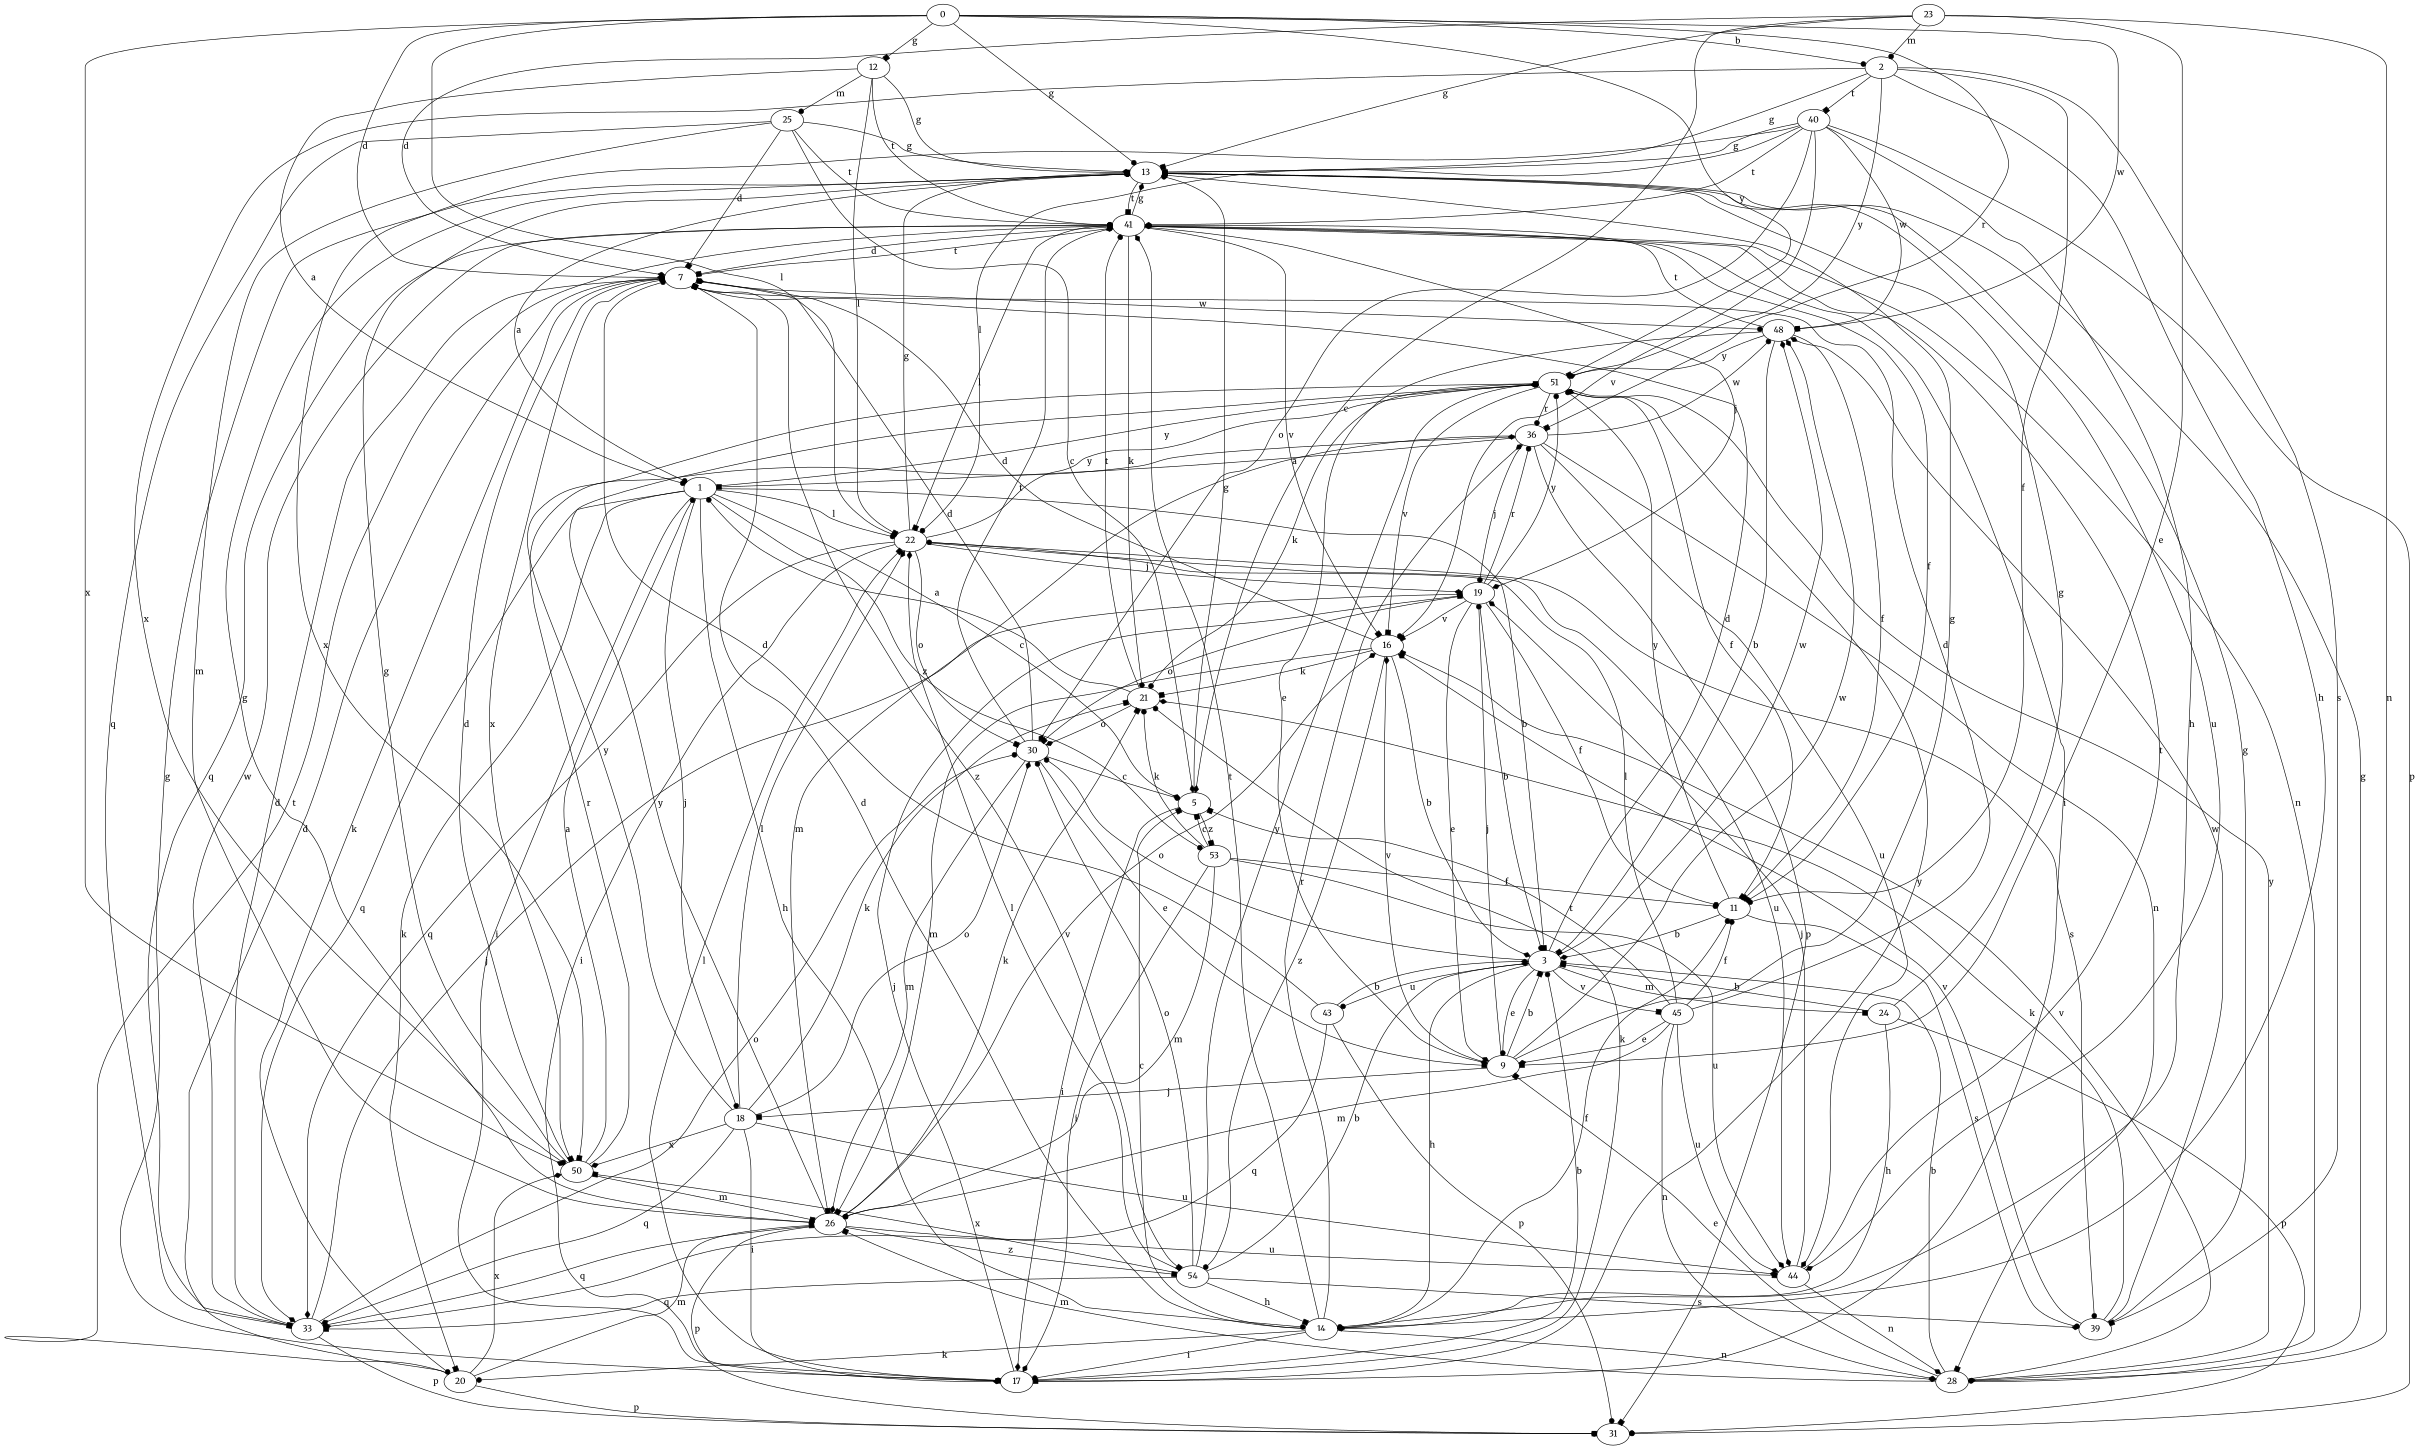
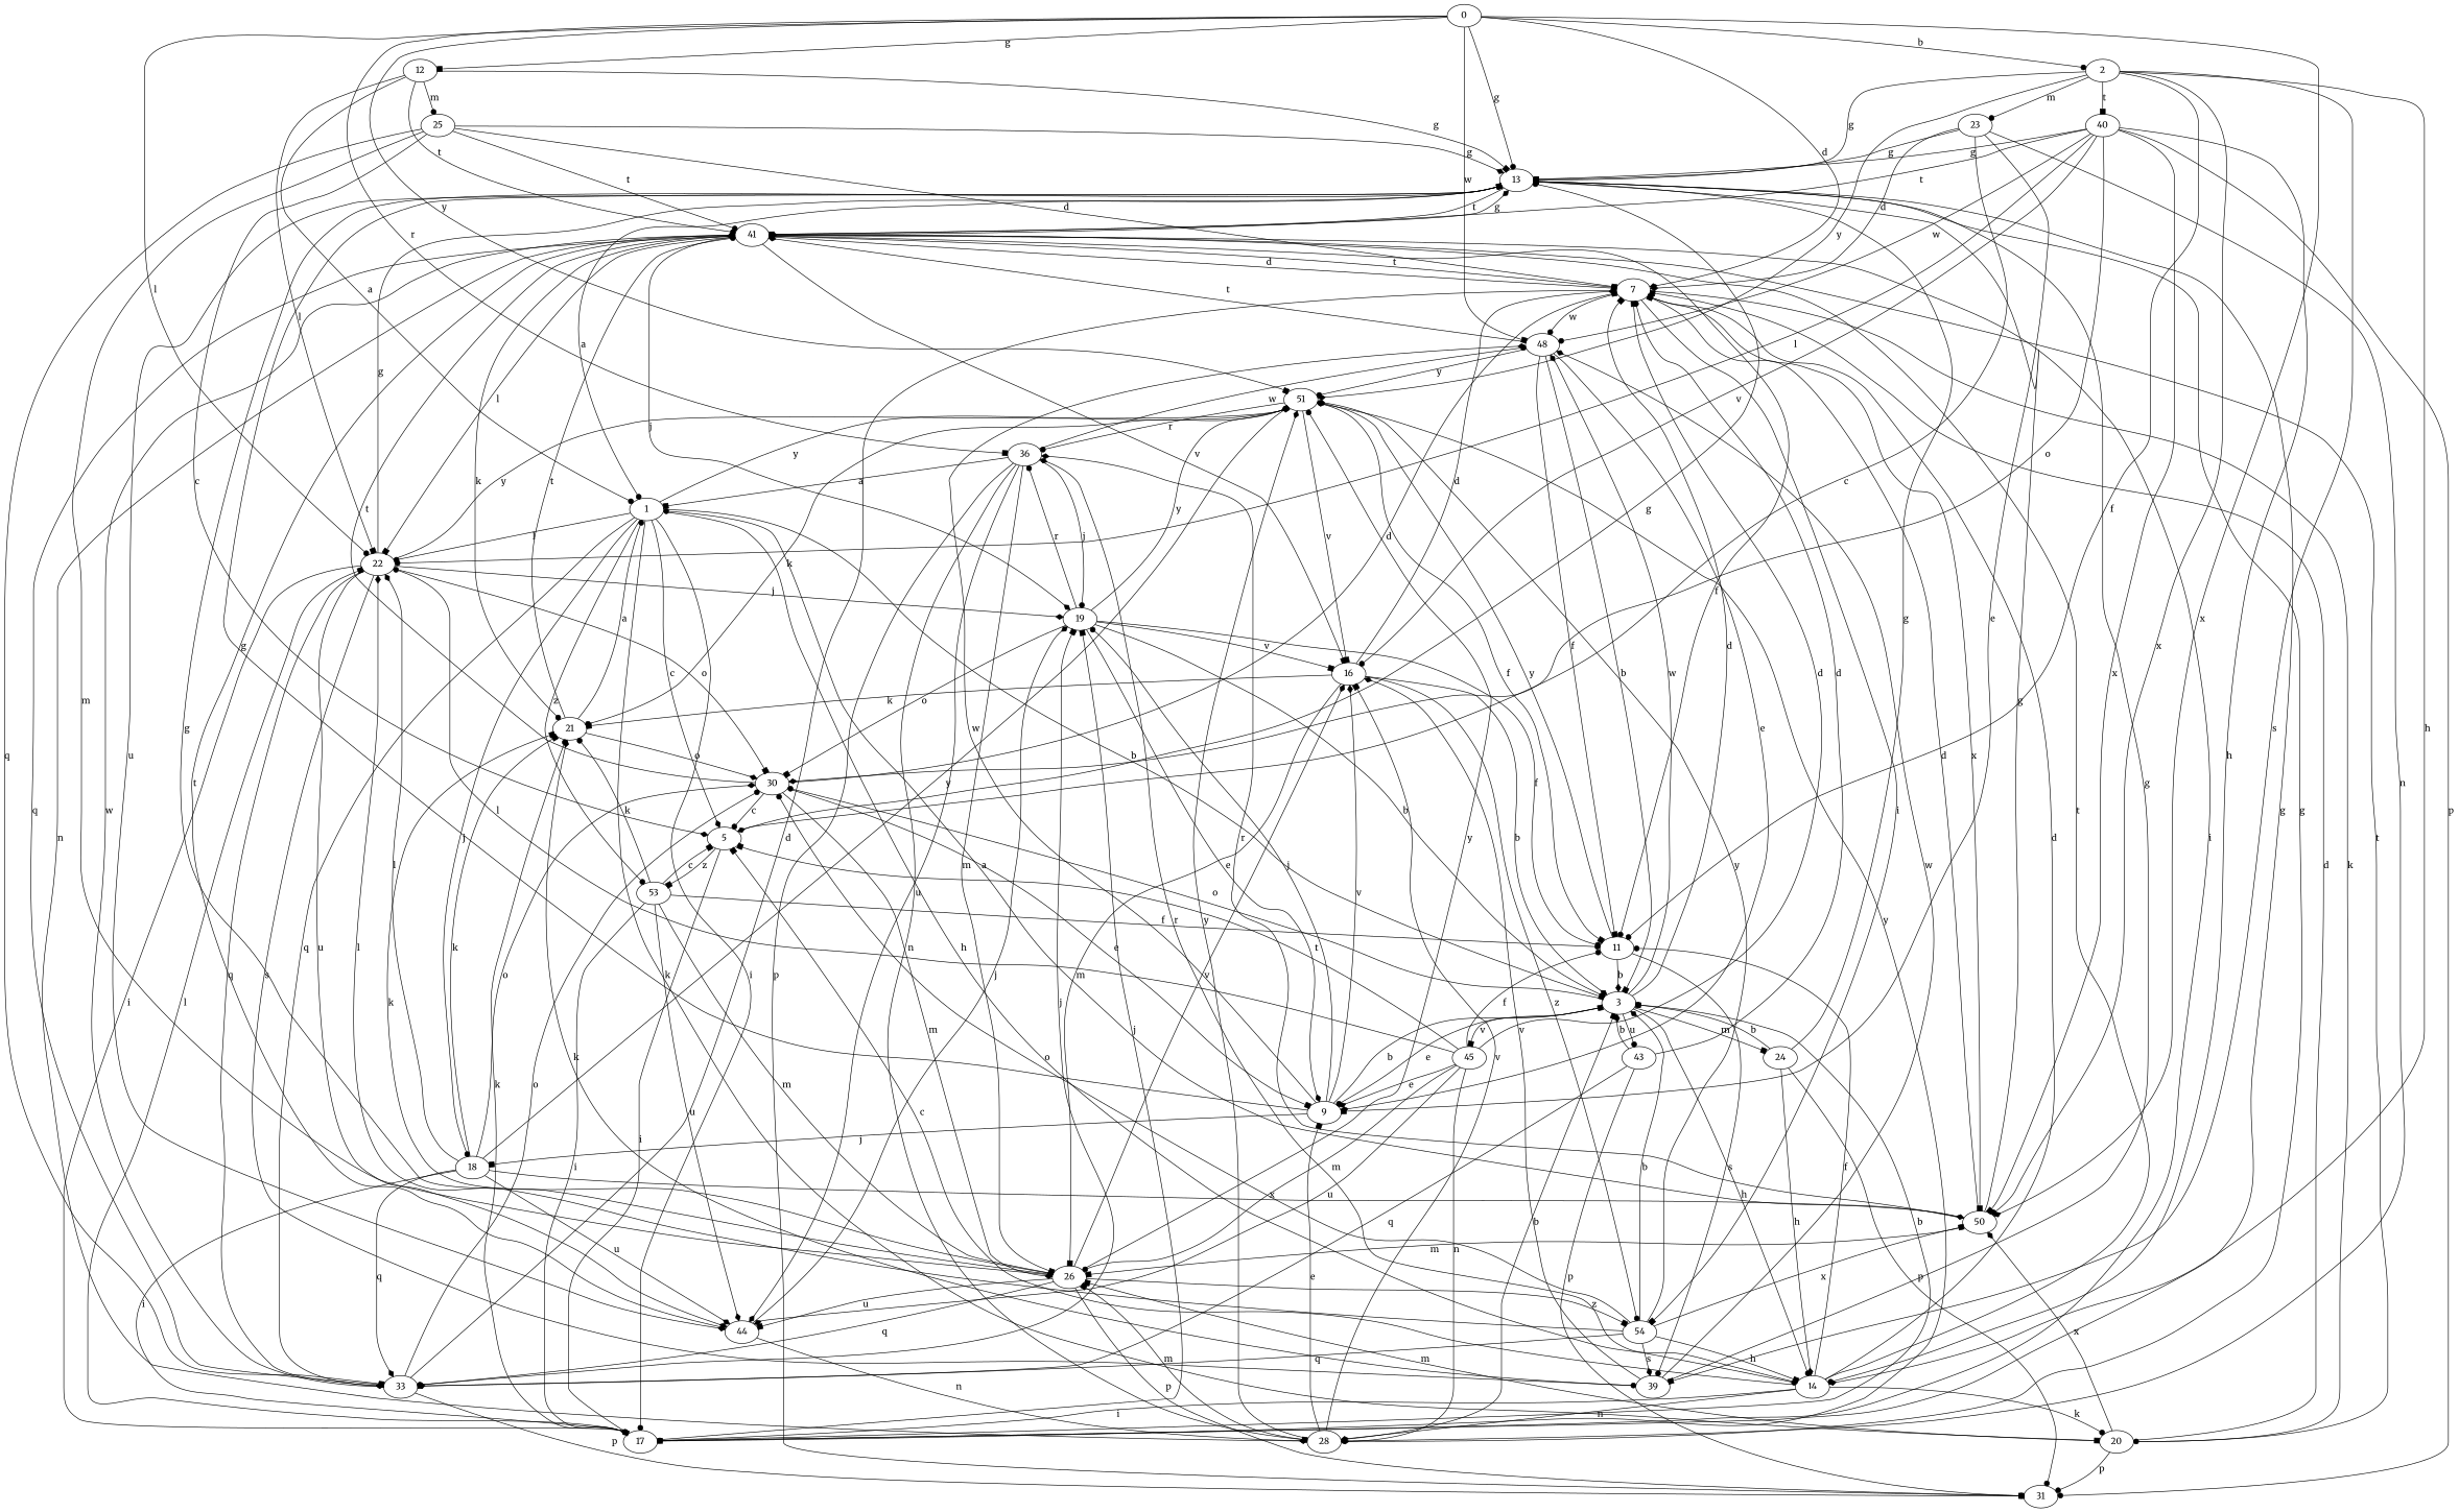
  strict digraph {
    fontname=Merriweather
    node [fontname=Merriweather]
    edge [arrowhead=dot fontname=Merriweather]
    0
    2
    7
    12
    13
    22
    36
    48
    50
    51
    14
    11
    23
    39
    40
    20
    41
    54
    1
    25
    44
    17
    33
    30
    19
    28
    26
    31
    3
    9
    n31 [label=16]
    21
    5
    18
    53
    24
    43
    45
    0 -> 2 [label=b]
    0 -> 7 [arrowhead=diamond label=d]
    0 -> 12 [arrowhead=box label=g]
    0 -> 13 [label=g]
    0 -> 22 [label=l]
    0 -> 36 [arrowhead=box label=r]
    0 -> 48 [arrowhead=box label=w]
    0 -> 50 [arrowhead=diamond label=x]
    0 -> 51 [arrowhead=box label=y]
    2 -> 13 [label=g]
    2 -> 50 [label=x]
    2 -> 51 [arrowhead=diamond label=y]
    2 -> 14 [arrowhead=diamond label=h]
    2 -> 11 [label=f]
-   23 -> 2 [label=m]
+   2 -> 23 [label=m]
    2 -> 39 [arrowhead=box label=s]
    2 -> 40 [arrowhead=box label=t]
    7 -> 48 [label=w]
    7 -> 50 [arrowhead=box label=x]
    7 -> 20 [label=k]
    7 -> 41 [label=t]
-   7 -> 54 [arrowhead=box label=z]
+   7 -> 54 [arrowhead=box label=i]
    12 -> 13 [arrowhead=box label=g]
    12 -> 22 [arrowhead=box label=l]
    12 -> 41 [label=t]
    12 -> 1 [label=a]
    12 -> 25 [label=m]
    13 -> 41 [arrowhead=box label=t]
    13 -> 1 [label=a]
    13 -> 44 [arrowhead=diamond label=u]
    22 -> 13 [arrowhead=box label=g]
    22 -> 51 [label=y]
    22 -> 39 [label=s]
    22 -> 44 [arrowhead=diamond label=u]
    22 -> 17 [arrowhead=box label=i]
    22 -> 33 [arrowhead=diamond label=q]
    22 -> 30 [arrowhead=box label=o]
    22 -> 19 [arrowhead=diamond label=j]
    36 -> 48 [label=w]
    36 -> 1 [arrowhead=box label=a]
    36 -> 44 [arrowhead=diamond label=u]
    36 -> 19 [label=j]
    36 -> 28 [arrowhead=box label=n]
    36 -> 26 [arrowhead=box label=m]
    36 -> 31 [arrowhead=box label=p]
    48 -> 51 [label=y]
    48 -> 11 [arrowhead=box label=f]
    48 -> 41 [arrowhead=diamond label=t]
    48 -> 3 [arrowhead=box label=b]
    48 -> 9 [arrowhead=diamond label=e]
    50 -> 7 [arrowhead=box label=d]
    50 -> 13 [label=g]
    50 -> 36 [arrowhead=diamond label=r]
    50 -> 1 [label=a]
    50 -> 26 [arrowhead=box label=m]
    51 -> 36 [label=r]
    51 -> 11 [arrowhead=box label=f]
    51 -> n31 [arrowhead=box label=v]
    51 -> 21 [label=k]
    14 -> 7 [arrowhead=box label=d]
    14 -> 36 [arrowhead=diamond label=r]
    14 -> 11 [label=f]
    14 -> 20 [label=k]
    14 -> 41 [arrowhead=diamond label=t]
    14 -> 17 [label=i]
    14 -> 28 [arrowhead=diamond label=n]
    14 -> 5 [arrowhead=box label=c]
    11 -> 51 [label=y]
    11 -> 39 [label=s]
    11 -> 3 [arrowhead=diamond label=b]
    23 -> 7 [arrowhead=diamond label=d]
    23 -> 13 [arrowhead=box label=g]
    23 -> 28 [label=n]
    23 -> 9 [arrowhead=box label=e]
    23 -> 5 [arrowhead=diamond label=c]
    39 -> 13 [arrowhead=box label=g]
    39 -> 48 [arrowhead=diamond label=w]
    39 -> n31 [arrowhead=diamond label=v]
    39 -> 21 [arrowhead=diamond label=k]
    40 -> 13 [arrowhead=box label=g]
    40 -> 22 [label=l]
    40 -> 48 [label=w]
    40 -> 50 [arrowhead=box label=x]
    40 -> 14 [label=h]
    40 -> 41 [arrowhead=diamond label=t]
    40 -> 30 [arrowhead=diamond label=o]
    40 -> 31 [label=p]
    40 -> n31 [label=v]
    20 -> 7 [arrowhead=box label=d]
    20 -> 50 [arrowhead=diamond label=x]
    20 -> 41 [label=t]
    20 -> 26 [arrowhead=box label=m]
    20 -> 31 [label=p]
    41 -> 7 [arrowhead=box label=d]
    41 -> 13 [arrowhead=diamond label=g]
    41 -> 22 [arrowhead=box label=l]
    41 -> 11 [label=f]
    41 -> 17 [arrowhead=box label=i]
    41 -> 33 [arrowhead=box label=q]
    41 -> 19 [arrowhead=diamond label=j]
    41 -> 28 [arrowhead=diamond label=n]
    41 -> n31 [arrowhead=box label=v]
    41 -> 21 [label=k]
    54 -> 22 [arrowhead=diamond label=l]
    54 -> 50 [arrowhead=box label=x]
    54 -> 51 [arrowhead=diamond label=y]
    54 -> 14 [arrowhead=box label=h]
    54 -> 39 [arrowhead=diamond label=s]
    54 -> 33 [arrowhead=box label=q]
    54 -> 30 [label=o]
    54 -> 3 [arrowhead=diamond label=b]
    1 -> 22 [label=l]
    1 -> 51 [arrowhead=diamond label=y]
    1 -> 14 [label=h]
    1 -> 20 [arrowhead=box label=k]
    1 -> 17 [label=i]
    1 -> 33 [arrowhead=diamond label=q]
    1 -> 3 [arrowhead=box label=b]
    1 -> 5 [arrowhead=diamond label=c]
    1 -> 18 [label=j]
    1 -> 53 [label=z]
    25 -> 7 [arrowhead=box label=d]
    25 -> 13 [arrowhead=diamond label=g]
    25 -> 41 [label=t]
    25 -> 33 [arrowhead=box label=q]
    25 -> 26 [label=m]
    25 -> 5 [arrowhead=diamond label=c]
    44 -> 41 [arrowhead=diamond label=t]
    44 -> 19 [arrowhead=diamond label=j]
    44 -> 28 [arrowhead=diamond label=n]
    17 -> 13 [label=g]
    17 -> 22 [arrowhead=box label=l]
    17 -> 51 [arrowhead=diamond label=y]
    17 -> 19 [arrowhead=box label=j]
    17 -> 3 [label=b]
    17 -> 21 [label=k]
    33 -> 7 [label=d]
    33 -> 41 [arrowhead=box label=w]
    33 -> 30 [label=o]
    33 -> 19 [arrowhead=box label=j]
    33 -> 31 [arrowhead=box label=p]
    30 -> 7 [arrowhead=box label=d]
    30 -> 41 [arrowhead=diamond label=t]
    30 -> 26 [arrowhead=diamond label=m]
    30 -> 9 [arrowhead=box label=e]
    30 -> 5 [label=c]
    19 -> 36 [label=r]
    19 -> 51 [label=y]
    19 -> 11 [label=f]
    19 -> 30 [arrowhead=box label=o]
    19 -> 3 [label=b]
    19 -> 9 [arrowhead=diamond label=e]
    19 -> n31 [arrowhead=box label=v]
    28 -> 13 [arrowhead=box label=g]
    28 -> 51 [arrowhead=diamond label=y]
    28 -> 26 [arrowhead=box label=m]
    28 -> 3 [arrowhead=box label=b]
    28 -> 9 [arrowhead=box label=e]
    28 -> n31 [arrowhead=box label=v]
    26 -> 13 [label=g]
    26 -> 51 [label=y]
    26 -> 54 [arrowhead=box label=z]
    26 -> 44 [arrowhead=box label=u]
    26 -> 33 [label=q]
    26 -> 31 [label=p]
    26 -> n31 [arrowhead=diamond label=v]
    26 -> 21 [arrowhead=box label=k]
    3 -> 7 [arrowhead=box label=d]
    3 -> 48 [arrowhead=diamond label=w]
    3 -> 14 [label=h]
    3 -> 30 [label=o]
    3 -> 9 [label=e]
    3 -> 24 [arrowhead=box label=m]
    3 -> 43 [label=u]
    3 -> 45 [arrowhead=box label=v]
    9 -> 13 [arrowhead=box label=g]
    9 -> 48 [arrowhead=diamond label=w]
    9 -> 19 [label=j]
    9 -> 3 [arrowhead=box label=b]
    9 -> n31 [arrowhead=diamond label=v]
    9 -> 18 [arrowhead=box label=j]
    n31 -> 7 [arrowhead=diamond label=d]
    n31 -> 54 [label=z]
    n31 -> 26 [arrowhead=box label=m]
    n31 -> 3 [arrowhead=diamond label=b]
    n31 -> 21 [arrowhead=box label=k]
    21 -> 41 [label=t]
    21 -> 1 [label=a]
    21 -> 30 [arrowhead=diamond label=o]
    5 -> 13 [label=g]
    5 -> 17 [arrowhead=diamond label=i]
    5 -> 53 [arrowhead=box label=z]
    18 -> 22 [arrowhead=diamond label=l]
    18 -> 50 [arrowhead=diamond label=x]
    18 -> 51 [arrowhead=box label=y]
    18 -> 44 [arrowhead=diamond label=u]
    18 -> 17 [arrowhead=diamond label=i]
    18 -> 33 [arrowhead=diamond label=q]
    18 -> 30 [arrowhead=diamond label=o]
    18 -> 21 [arrowhead=box label=k]
    53 -> 11 [label=f]
    53 -> 44 [arrowhead=diamond label=u]
    53 -> 17 [arrowhead=diamond label=i]
    53 -> 26 [label=m]
    53 -> 21 [label=k]
    53 -> 5 [arrowhead=box label=c]
    24 -> 13 [arrowhead=box label=g]
    24 -> 14 [arrowhead=diamond label=h]
    24 -> 31 [label=p]
    24 -> 3 [arrowhead=box label=b]
    43 -> 7 [label=d]
    43 -> 33 [arrowhead=diamond label=q]
    43 -> 31 [label=p]
    43 -> 3 [arrowhead=diamond label=b]
    45 -> 7 [arrowhead=box label=d]
    45 -> 22 [label=l]
    45 -> 11 [label=f]
    45 -> 44 [arrowhead=diamond label=u]
    45 -> 28 [arrowhead=diamond label=n]
    45 -> 26 [label=m]
    45 -> 9 [arrowhead=diamond label=e]
    45 -> 5 [arrowhead=box label=t]
  }
